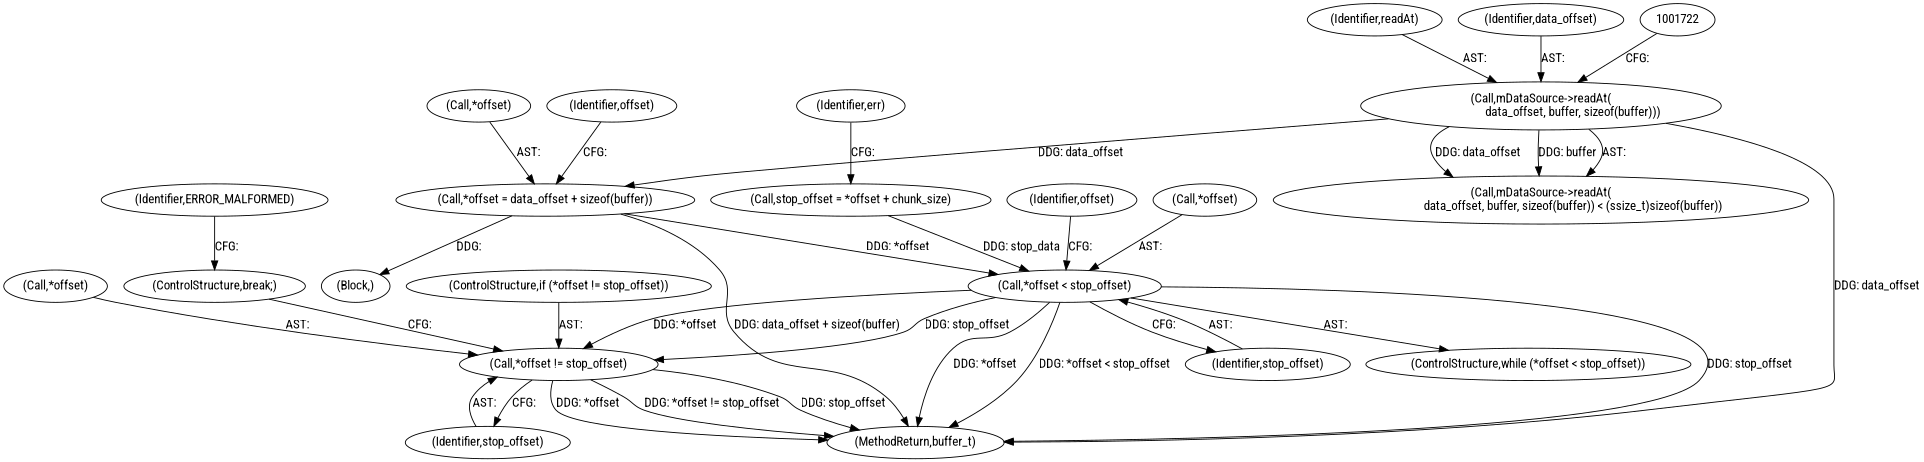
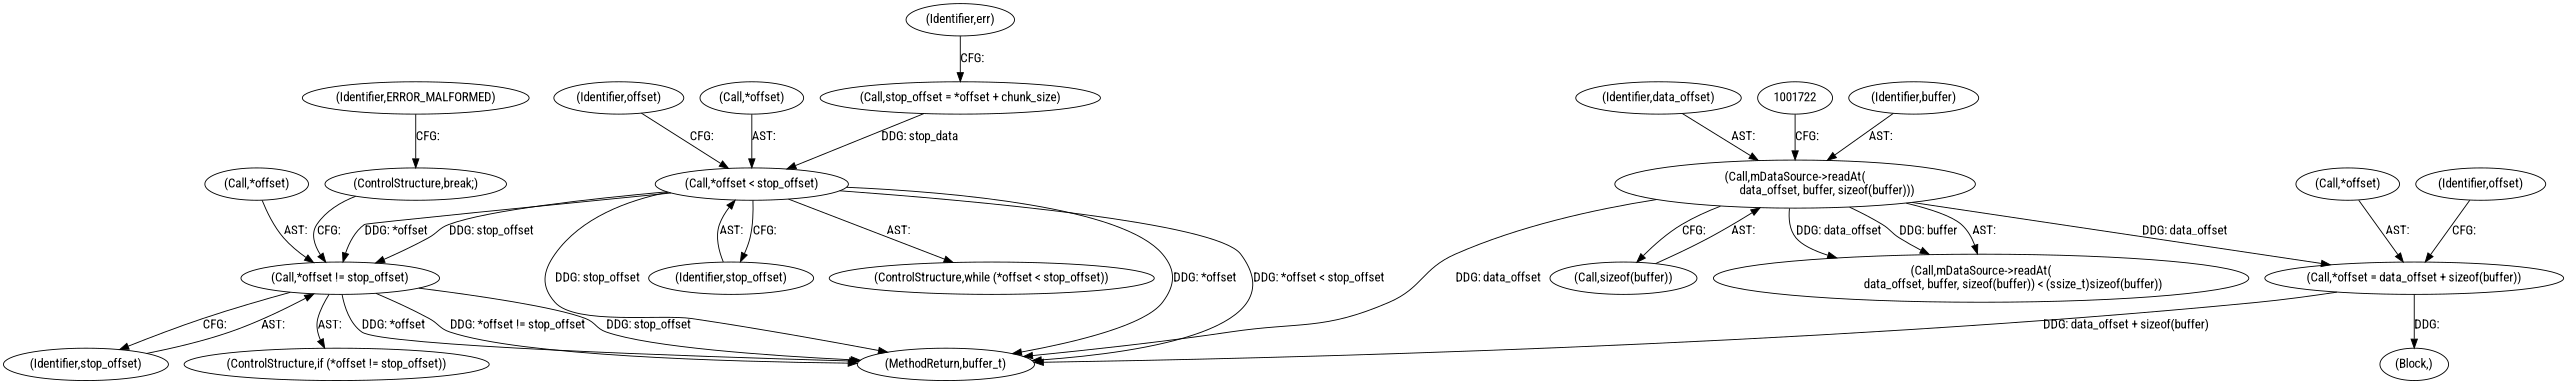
  digraph {
    fontname="Roboto Condensed"
    node [fontname="Roboto Condensed"]
    edge [fontname="Roboto Condensed"]
    n1 [label="(Call,*offset = data_offset + sizeof(buffer))"]
    n2 [label="(Call,*offset < stop_offset)"]
    n3 [label="(Block,)"]
    n4 [label="(MethodReturn,buffer_t)"]
    n5 [label="(Call,*offset != stop_offset)"]
    n6 [label="(Identifier,stop_offset)"]
    n7 [label="(ControlStructure,while (*offset < stop_offset))"]
    n8 [label="(Call,mDataSource->readAt(\n                        data_offset, buffer, sizeof(buffer)))"]
    n9 [label="(Call,mDataSource->readAt(\n                        data_offset, buffer, sizeof(buffer)) < (ssize_t)sizeof(buffer))"]
+   n10 [label="(Call,sizeof(buffer))"]
    n11 [label="(Identifier,stop_offset)"]
    n12 [label="(ControlStructure,if (*offset != stop_offset))"]
    n13 [label="(ControlStructure,break;)"]
-   n14 [label="(Identifier,readAt)"]
+   n14 [label="(Identifier,buffer)"]
    n15 [label="(Identifier,err)"]
    n16 [label="(Call,stop_offset = *offset + chunk_size)"]
    n17 [label="(Identifier,data_offset)"]
    n18 [label="(Call,*offset)"]
    n19 [label="(Identifier,ERROR_MALFORMED)"]
    n20 [label="(Call,*offset)"]
    n21 [label="(Identifier,offset)"]
    n22 [label="(Identifier,offset)"]
    n23 [label="(Call,*offset)"]
    1001722
-   n1 -> n2 [label="DDG: *offset"]
    n1 -> n3 [label="DDG: "]
    n1 -> n4 [label="DDG: data_offset + sizeof(buffer)"]
    n2 -> n4 [label="DDG: stop_offset"]
    n2 -> n4 [label="DDG: *offset"]
    n2 -> n4 [label="DDG: *offset < stop_offset"]
    n2 -> n5 [label="DDG: *offset"]
    n2 -> n5 [label="DDG: stop_offset"]
    n2 -> n6 [label="CFG: "]
    n2 -> n7 [label="AST: "]
    n5 -> n4 [label="DDG: *offset != stop_offset"]
    n5 -> n4 [label="DDG: stop_offset"]
    n5 -> n4 [label="DDG: *offset"]
    n5 -> n11 [label="CFG: "]
-   n12 -> n5 [label="AST: "]
+   n5 -> n12 [label="AST: "]
    n6 -> n2 [label="AST: "]
    n8 -> n1 [label="DDG: data_offset"]
    n8 -> n4 [label="DDG: data_offset"]
    n8 -> n9 [label="AST: "]
    n8 -> n9 [label="DDG: data_offset"]
    n8 -> n9 [label="DDG: buffer"]
+   n8 -> n10 [label="CFG: "]
+   n10 -> n8 [label="AST: "]
    n11 -> n5 [label="AST: "]
    n13 -> n5 [label="CFG: "]
    n14 -> n8 [label="AST: "]
    n15 -> n16 [label="CFG: "]
    n16 -> n2 [label="DDG: stop_data"]
    n17 -> n8 [label="AST: "]
    n18 -> n5 [label="AST: "]
    n19 -> n13 [label="CFG: "]
    n20 -> n1 [label="AST: "]
    n21 -> n1 [label="CFG: "]
    n22 -> n2 [label="CFG: "]
    n23 -> n2 [label="AST: "]
    1001722 -> n8 [label="CFG: "]
  }
